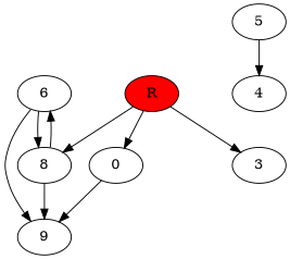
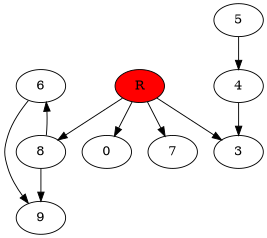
  digraph {
    n1 [label=0]
    n2 [label=9]
    4
    3
    5
    6
    8
    R [fillcolor="#ff0000" style=filled]
-   n1 -> n2
+   7
+   4 -> 3
    5 -> 4
    6 -> n2
-   6 -> 8
    8 -> n2
    8 -> 6
    R -> n1
    R -> 3
    R -> 8
+   R -> 7
  }
